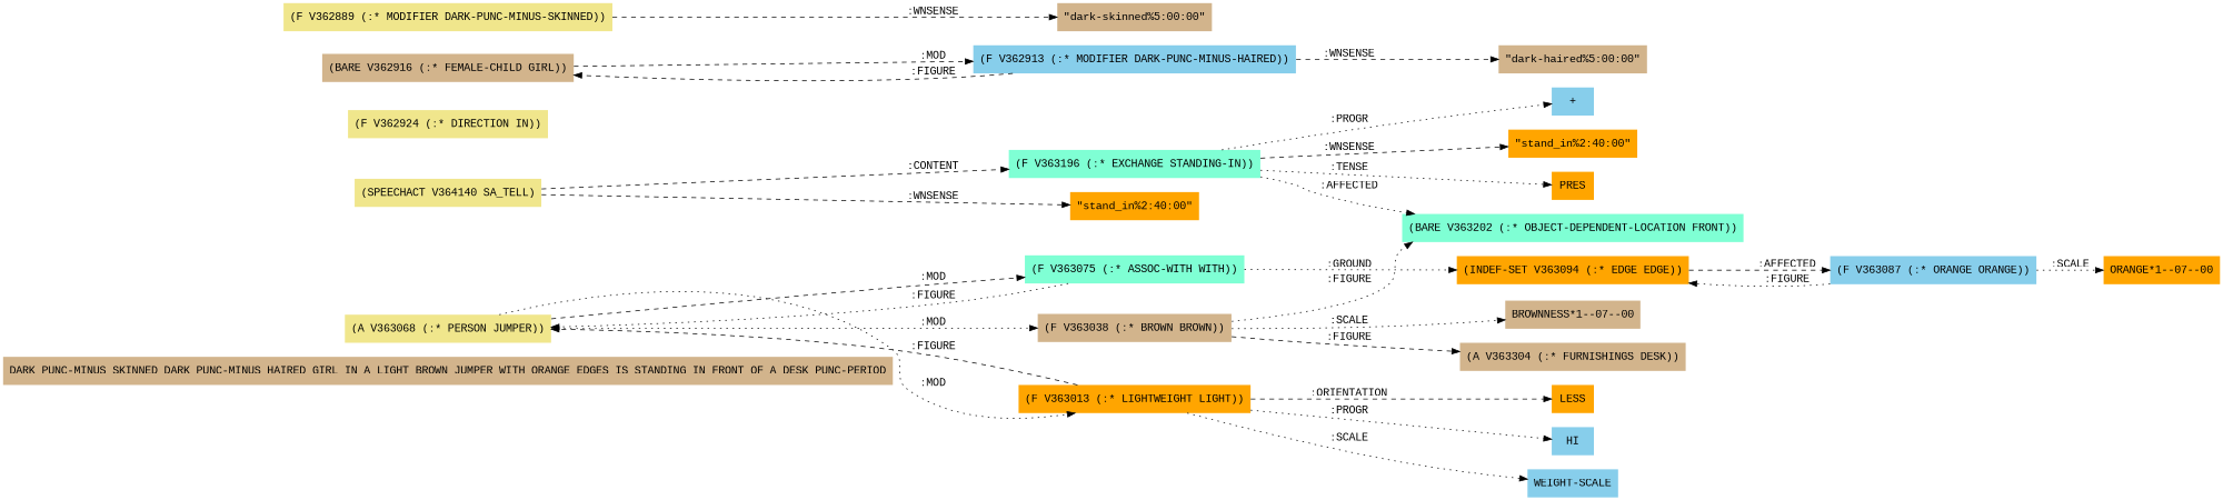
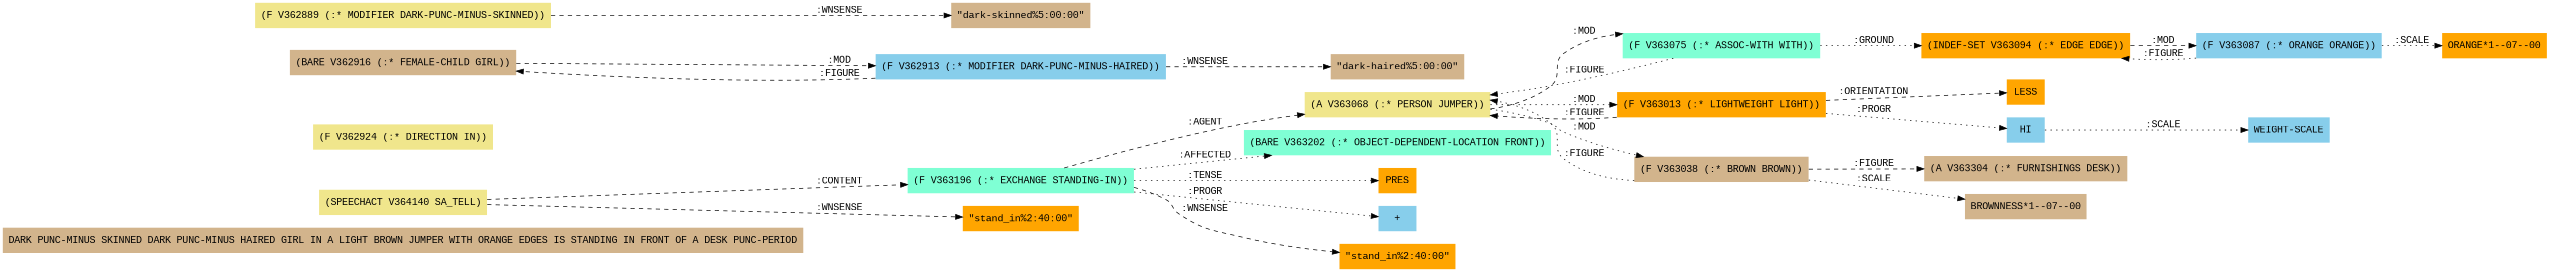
  digraph {
    fontname="Liberation Mono"
    rankdir=LR
    node [fillcolor=tan fontname="Liberation Mono" shape=none style=filled]
    edge [fontname="Liberation Mono" style=dashed]
    "DARK PUNC-MINUS SKINNED DARK PUNC-MINUS HAIRED GIRL IN A LIGHT BROWN JUMPER WITH ORANGE EDGES IS STANDING IN FRONT OF A DESK PUNC-PERIOD"
    n2 [fillcolor=khaki label="(SPEECHACT V364140 SA_TELL)"]
    n3 [fillcolor=aquamarine label="(F V363196 (:* EXCHANGE STANDING-IN))"]
    n4 [fillcolor=orange label="\"stand_in%2:40:00\""]
    n5 [fillcolor=khaki label="(A V363068 (:* PERSON JUMPER))"]
    n6 [fillcolor=aquamarine label="(BARE V363202 (:* OBJECT-DEPENDENT-LOCATION FRONT))"]
    n7 [fillcolor=orange label=PRES]
    n8 [fillcolor=skyblue label="+"]
    n9 [fillcolor=orange label="\"stand_in%2:40:00\""]
    n10 [fillcolor=aquamarine label="(F V363075 (:* ASSOC-WITH WITH))"]
    n11 [fillcolor=orange label="(F V363013 (:* LIGHTWEIGHT LIGHT))"]
    n12 [label="(F V363038 (:* BROWN BROWN))"]
    n13 [fillcolor=orange label="(INDEF-SET V363094 (:* EDGE EDGE))"]
    n14 [fillcolor=orange label=LESS]
    n15 [fillcolor=skyblue label=HI]
    n16 [fillcolor=skyblue label="WEIGHT-SCALE"]
    n17 [label="(A V363304 (:* FURNISHINGS DESK))"]
    n18 [label="BROWNNESS*1--07--00"]
    n19 [fillcolor=skyblue label="(F V363087 (:* ORANGE ORANGE))"]
    n20 [fillcolor=orange label="ORANGE*1--07--00"]
    n21 [fillcolor=khaki label="(F V362924 (:* DIRECTION IN))"]
    n22 [label="(BARE V362916 (:* FEMALE-CHILD GIRL))"]
    n23 [fillcolor=skyblue label="(F V362913 (:* MODIFIER DARK-PUNC-MINUS-HAIRED))"]
    n24 [label="\"dark-haired%5:00:00\""]
    n25 [fillcolor=khaki label="(F V362889 (:* MODIFIER DARK-PUNC-MINUS-SKINNED))"]
    n26 [label="\"dark-skinned%5:00:00\""]
    n2 -> n3 [label=":CONTENT"]
    n2 -> n4 [label=":WNSENSE"]
+   n3 -> n5 [label=":AGENT"]
    n3 -> n6 [label=":AFFECTED" style=dotted]
    n3 -> n7 [label=":TENSE" style=dotted]
    n3 -> n8 [label=":PROGR" style=dotted]
    n3 -> n9 [label=":WNSENSE"]
    n5 -> n10 [label=":MOD"]
    n5 -> n11 [label=":MOD" style=dotted]
    n5 -> n12 [label=":MOD" style=dotted]
    n10 -> n5 [label=":FIGURE" style=dotted]
    n10 -> n13 [label=":GROUND" style=dotted]
    n11 -> n5 [label=":FIGURE"]
    n11 -> n14 [label=":ORIENTATION"]
    n11 -> n15 [label=":PROGR" style=dotted]
-   n11 -> n16 [label=":SCALE" style=dotted]
-   n12 -> n6 [label=":FIGURE" style=dotted]
+   n15 -> n16 [label=":SCALE" style=dotted]
+   n12 -> n5 [label=":FIGURE" style=dotted]
    n12 -> n17 [label=":FIGURE"]
    n12 -> n18 [label=":SCALE" style=dotted]
-   n13 -> n19 [label=":AFFECTED"]
+   n13 -> n19 [label=":MOD"]
    n19 -> n13 [label=":FIGURE" style=dotted]
    n19 -> n20 [label=":SCALE" style=dotted]
    n22 -> n23 [label=":MOD"]
    n23 -> n22 [label=":FIGURE"]
    n23 -> n24 [label=":WNSENSE"]
    n25 -> n26 [label=":WNSENSE"]
  }
